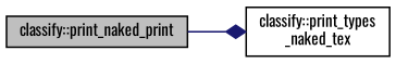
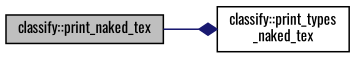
  digraph {
    rankdir=LR
    fontname=Oswald
    node [color=black fontname=Oswald fontsize=10 shape=record style=filled]
-   n1 [fillcolor=grey75 fontcolor=black height=0.2 label="classify::print_naked_print" width=0.4]
+   n1 [fillcolor=grey75 fontcolor=black height=0.2 label="classify::print_naked_tex" width=0.4]
    n2 [fillcolor=white height=0.2 label="classify::print_types\l_naked_tex" width=0.4]
    n1 -> n2 [color=midnightblue fontname=Oswald fontsize=10 labelfontname=Helvetica labelfontsize=10 style=solid arrowhead=diamond]
  }
